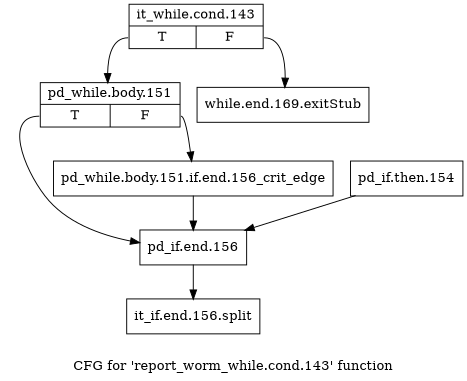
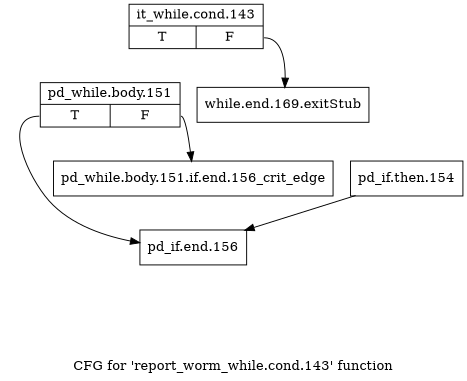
  digraph {
    label="CFG for 'report_worm_while.cond.143' function"
    node [shape=record]
    n1 [label="{it_while.cond.143|{<s0>T|<s1>F}}"]
    n2 [label="{while.end.169.exitStub}"]
    n3 [label="{pd_while.body.151|{<s0>T|<s1>F}}"]
    n4 [label="{pd_while.body.151.if.end.156_crit_edge}"]
    n5 [label="{pd_if.end.156}"]
    n6 [label="{pd_if.then.154}"]
-   n7 [label="{it_if.end.156.split}"]
    n1 -> n2 [tailport=s1]
-   n1 -> n3 [tailport=s0]
    n3 -> n4 [tailport=s1]
    n3 -> n5 [tailport=s0]
-   n4 -> n5
-   n5 -> n7
    n6 -> n5
  }
